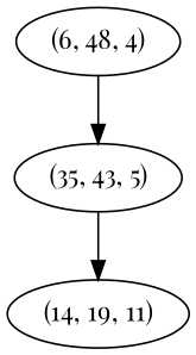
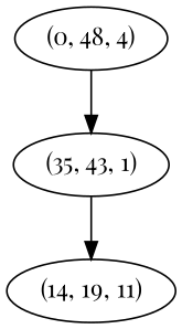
  digraph {
    fontname="Playfair Display"
    node [fontname="Playfair Display"]
    edge [fontname="Playfair Display"]
-   "(6, 48, 4)"
-   "(35, 43, 5)"
+   "(6, 48, 4)" [label="(0, 48, 4)"]
+   "(35, 43, 5)" [label="(35, 43, 1)"]
    "(14, 19, 11)"
    "(6, 48, 4)" -> "(35, 43, 5)"
    "(35, 43, 5)" -> "(14, 19, 11)"
  }
